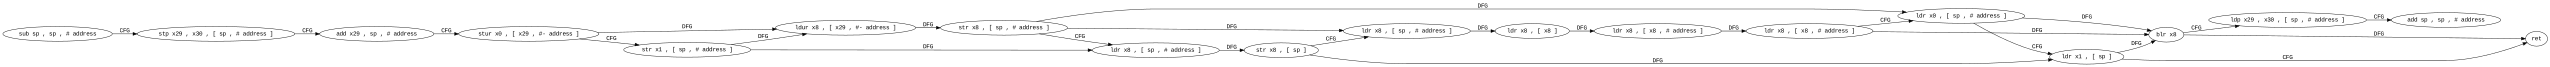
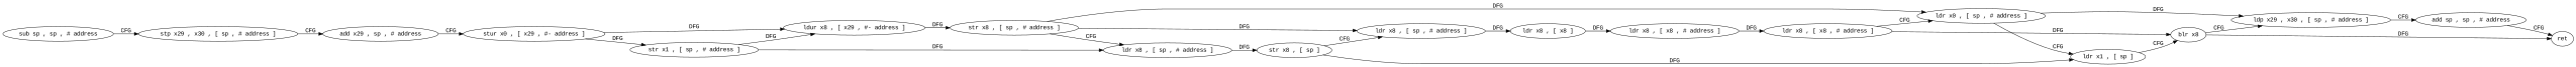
  digraph {
    fontname="Liberation Mono"
    rankdir=LR
    node [fontname="Liberation Mono"]
    edge [fontname="Liberation Mono"]
    n1 [label="sub sp , sp , # address"]
    n2 [label="stp x29 , x30 , [ sp , # address ]"]
    n3 [label="add x29 , sp , # address"]
    n4 [label="stur x0 , [ x29 , #- address ]"]
    n5 [label="str x1 , [ sp , # address ]"]
    n6 [label="ldur x8 , [ x29 , #- address ]"]
    n7 [label="ldr x8 , [ sp , # address ]"]
    n8 [label="str x8 , [ sp , # address ]"]
    n9 [label="str x8 , [ sp ]"]
    n10 [label="ldr x8 , [ sp , # address ]"]
    n11 [label="ldr x0 , [ sp , # address ]"]
    n12 [label="ldr x8 , [ x8 ]"]
    n13 [label="ldr x1 , [ sp ]"]
    n14 [label="blr x8"]
    n15 [label="ldr x8 , [ x8 , # address ]"]
    n16 [label="ldr x8 , [ x8 , # address ]"]
    n17 [label="ldp x29 , x30 , [ sp , # address ]"]
    n18 [label=ret]
    n19 [label="add sp , sp , # address"]
    n1 -> n2 [label=CFG]
    n2 -> n3 [label=CFG]
    n3 -> n4 [label=CFG]
-   n4 -> n5 [label=CFG]
+   n4 -> n5 [label=DFG]
    n4 -> n6 [label=DFG]
    n5 -> n6 [label=DFG]
    n5 -> n7 [label=DFG]
    n6 -> n8 [label=DFG]
    n7 -> n9 [label=DFG]
    n8 -> n7 [label=CFG]
    n8 -> n10 [label=DFG]
    n8 -> n11 [label=DFG]
    n9 -> n10 [label=CFG]
    n9 -> n13 [label=DFG]
    n10 -> n12 [label=DFG]
    n11 -> n13 [label=CFG]
-   n11 -> n14 [label=DFG]
+   n11 -> n17 [label=DFG]
    n12 -> n15 [label=DFG]
-   n13 -> n14 [label=DFG]
+   n13 -> n14 [label=CFG]
    n14 -> n17 [label=CFG]
    n14 -> n18 [label=DFG]
    n15 -> n16 [label=DFG]
    n16 -> n11 [label=CFG]
    n16 -> n14 [label=DFG]
    n17 -> n19 [label=CFG]
-   n13 -> n18 [label=CFG]
+   n19 -> n18 [label=CFG]
  }
